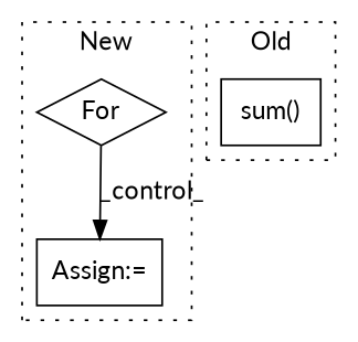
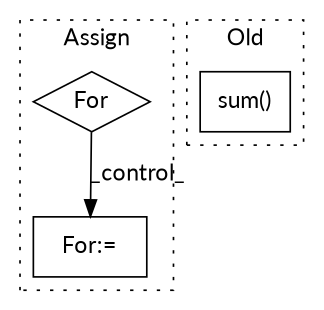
  digraph {
    fontname=Lato
    node [shape=box fontname=Lato]
    n1 [a=107 l="4,14" label=For s="522,532" shape=diamond]
-   n2 [a=68 l=4 label="Assign:=" s=549]
+   n2 [a=68 l=4 label="For:=" s=549]
    n3 [a=75 l="10,1" label="sum()" s="250,261"]
    subgraph cluster_1 {
-     label=New
+     label=Assign
      style=dotted
      n1
      n2
    }
    subgraph cluster_2 {
      label=Old
      style=dotted
      n3
    }
    n1 -> n2 [label=_control_ fontname=Lato]
  }
